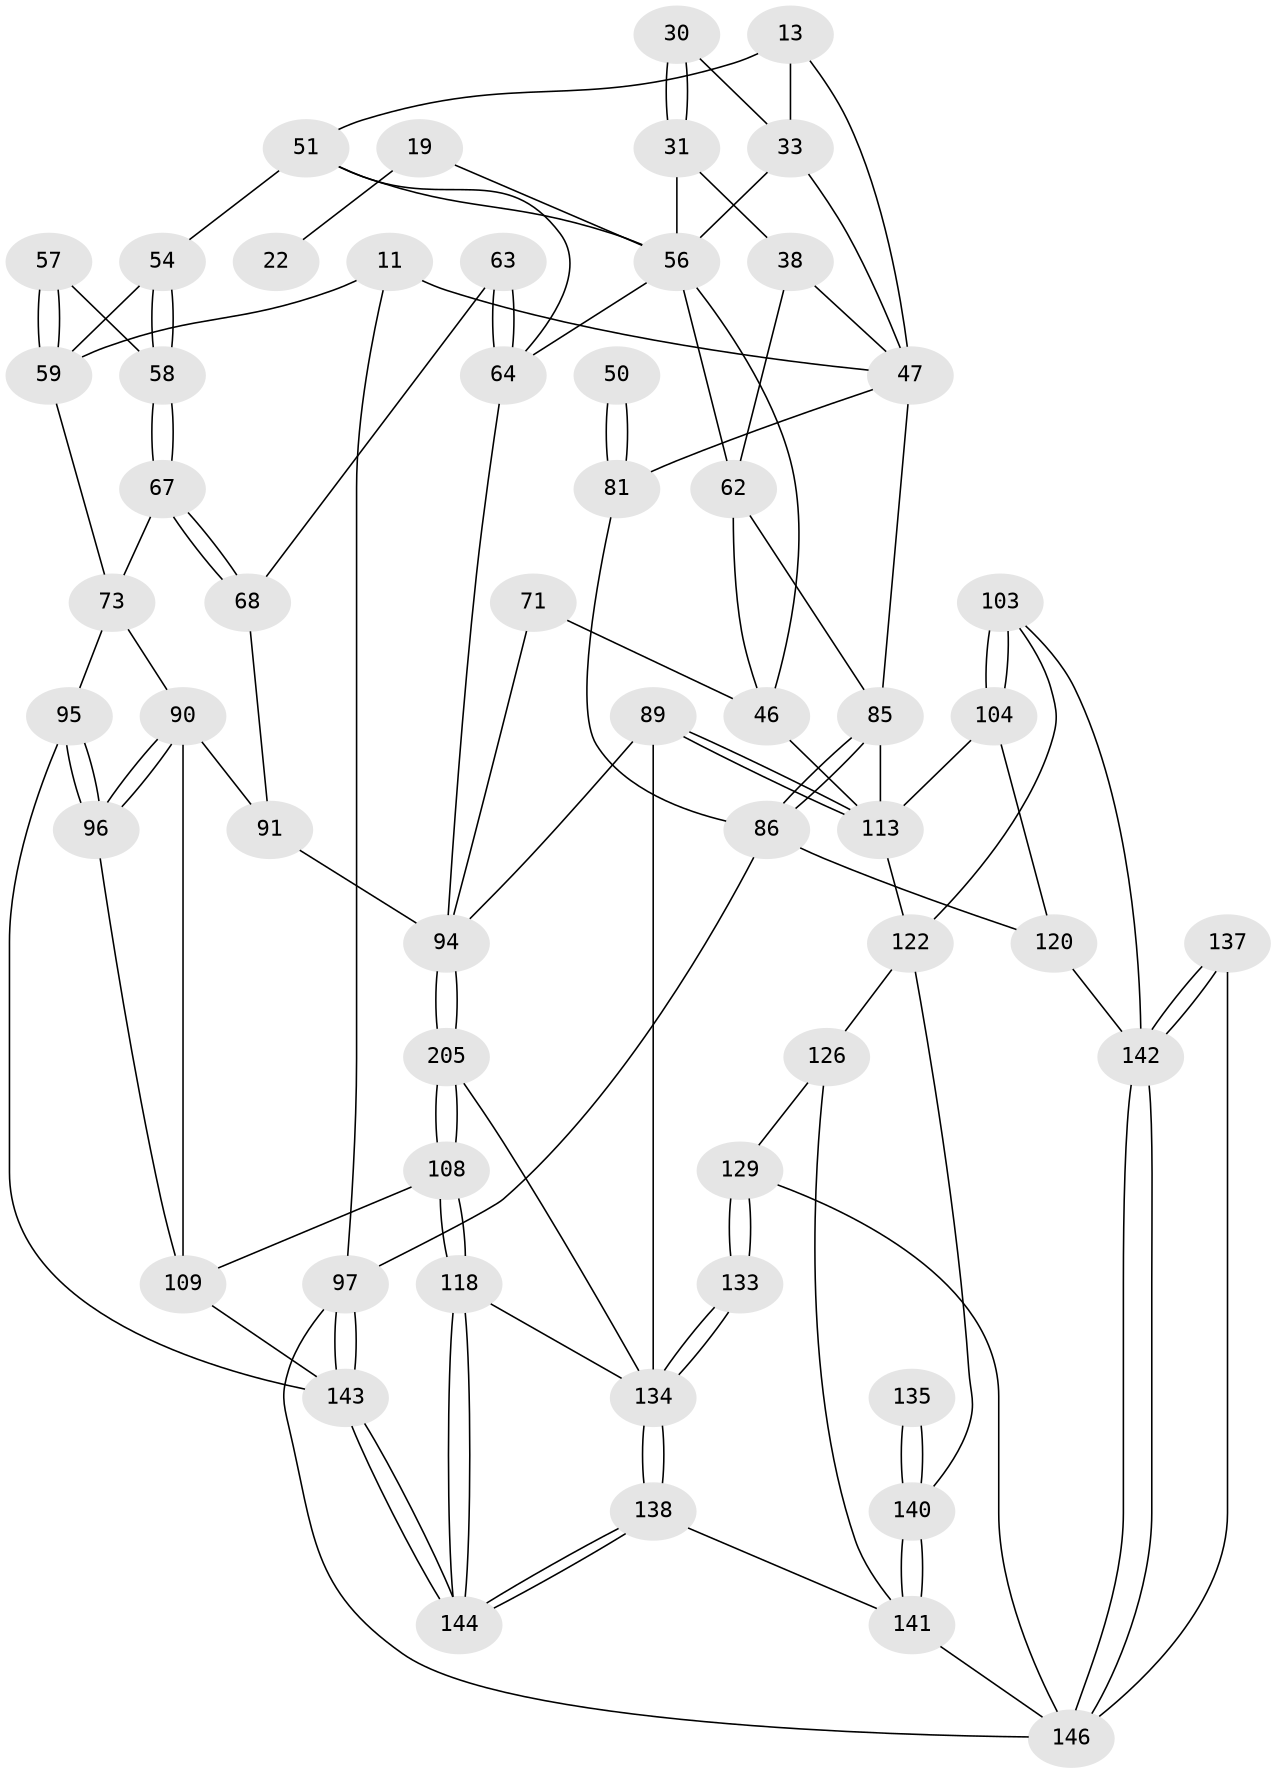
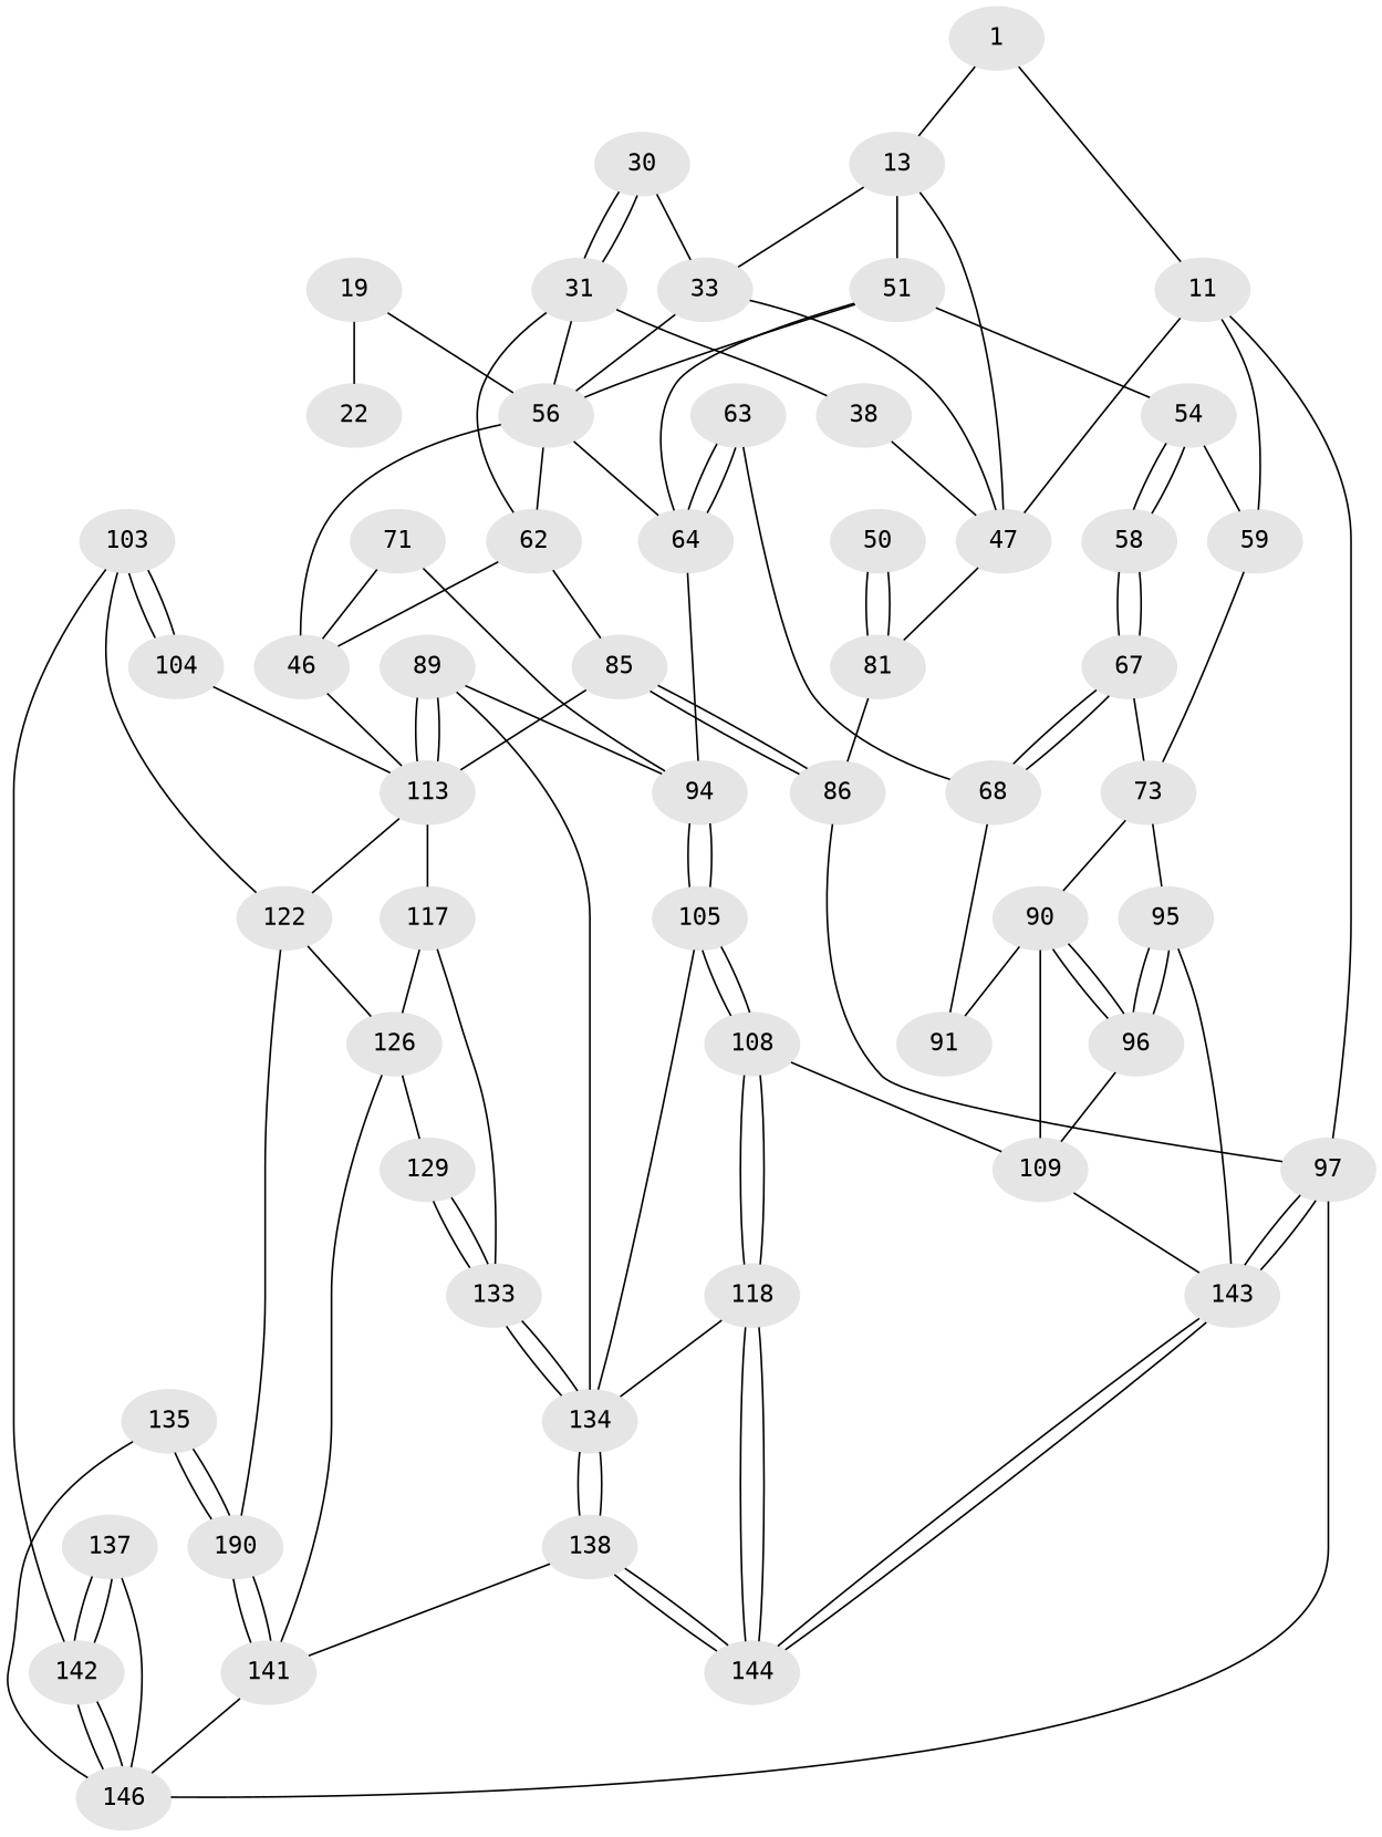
  graph {
    fontname="DejaVu Sans Mono"
    node [color=gray90 fontname="DejaVu Sans Mono" style=filled]
    edge [fontname="DejaVu Sans Mono"]
    11 [super="+7"]
+   1
    13 [super="+2+3"]
    47 [super="+40+29"]
    59 [super="+36"]
    97 [super="+84"]
    33 [super="+21+14"]
    51 [super="+25+42+6"]
    81 [super="+48+49"]
    85 [super="+66"]
    73 [super="+72"]
    143 [super="+112"]
    146 [super="+145"]
    56 [super="+44+35+43"]
    54 [super="+37+24"]
    64 [super="+55+53+52"]
    22 [super="+18"]
    19
    62 [super="+41"]
    n20 [label=46 super="+61+60"]
    30 [super="+15"]
    31
    38 [super="+32"]
    86 [super="+83"]
    113 [super="+101+77"]
    50
    58
    94 [super="+87+93+70+69+92"]
    67
-   57
    68
    90 [super="+74"]
    95
    63
    91 [super="+80"]
-   105 [label=205]
+   105
    71
    96
    109 [super="+99+107"]
    122 [super="+121+102"]
-   120 [super="+111+110"]
+   117
    142 [super="+131+130+132"]
    89 [super="+88"]
    134 [super="+119+114"]
    138
    108
    144
    103
    104
    126 [super="+123"]
-   140 [super="+128+124"]
+   140 [super="+128+124" label=190]
    118
    133 [super="+115+116"]
    129
    141 [super="+139+127"]
    135
    137
    11 -- 47 [weight=2]
    11 -- 59
    11 -- 97 [weight=2]
+   1 -- 11
+   1 -- 13
    13 -- 47
    13 -- 33 [weight=2]
    13 -- 51
    47 -- 81 [weight=2]
-   47 -- 85
    59 -- 73
    97 -- 143 [weight=2]
    97 -- 143
    97 -- 146
    33 -- 47
    33 -- 56 [weight=2]
    51 -- 56
    51 -- 54 [weight=3]
    51 -- 64 [weight=2]
    81 -- 86
    85 -- 86
    85 -- 86
    85 -- 113 [weight=2]
    73 -- 90
    73 -- 95
    143 -- 144
    143 -- 144
    56 -- 64
    56 -- 62
    56 -- n20
    54 -- 59 [weight=2]
    54 -- 58
    54 -- 58
    64 -- 94
    19 -- 56
    19 -- 22 [weight=2]
    62 -- 85
    62 -- n20
    n20 -- 113
    30 -- 33 [weight=2]
    30 -- 31
    30 -- 31
    31 -- 56
    31 -- 38
    38 -- 47 [weight=2]
-   38 -- 62
+   31 -- 62
    86 -- 97
-   86 -- 120 [weight=2]
    113 -- 122
+   113 -- 117
    50 -- 81 [weight=3]
    50 -- 81
    58 -- 67
    58 -- 67
    94 -- 105
    94 -- 105
    67 -- 73
    67 -- 68
    67 -- 68
-   57 -- 59 [weight=2]
-   57 -- 59
-   57 -- 58
    68 -- 91
    90 -- 91 [weight=2]
    90 -- 96
    90 -- 96
    90 -- 109 [weight=2]
    95 -- 143
    95 -- 96
    95 -- 96
    63 -- 64 [weight=2]
    63 -- 64
    63 -- 68
-   91 -- 94 [weight=2]
    105 -- 134
    105 -- 108
    105 -- 108
    71 -- n20 [weight=2]
    71 -- 94
    96 -- 109
    109 -- 143
    122 -- 126
    122 -- 140
-   120 -- 142 [weight=2]
+   117 -- 126
+   117 -- 133
    142 -- 146
    142 -- 146
    89 -- 113 [weight=2]
    89 -- 113
    89 -- 94
    89 -- 134
    134 -- 138
    134 -- 138
    138 -- 144
    138 -- 144
    138 -- 141
    108 -- 109
    108 -- 118
    108 -- 118
    103 -- 122
    103 -- 142
    103 -- 104
    103 -- 104
    104 -- 113
-   104 -- 120
    126 -- 129
    126 -- 141
    140 -- 141 [weight=2]
    140 -- 141
    118 -- 134
    118 -- 144
    118 -- 144
    133 -- 134 [weight=2]
    133 -- 134
    129 -- 133 [weight=2]
    129 -- 133
    141 -- 146
-   129 -- 146
+   135 -- 146
    135 -- 140 [weight=2]
    135 -- 140
    137 -- 146
    137 -- 142 [weight=2]
    137 -- 142
  }
